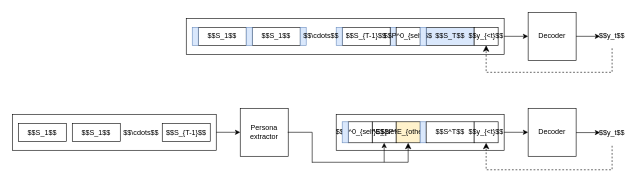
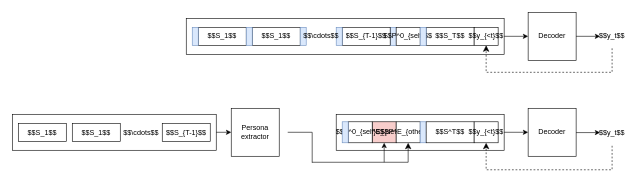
  <mxCell id="0" />
  <mxCell id="1" parent="0" />
  <mxCell id="2" value="Decoder" style="whiteSpace=wrap;html=1;aspect=fixed;" vertex="1" parent="1"><mxGeometry x="880" y="20" width="80" height="80" as="geometry" /></mxCell>
- <mxCell id="3" value="Persona extractor" style="whiteSpace=wrap;html=1;aspect=fixed;" vertex="1" parent="1"><mxGeometry x="400" y="180" width="80" height="80" as="geometry" /></mxCell>
+ <mxCell id="3" value="Persona extractor" style="whiteSpace=wrap;html=1;aspect=fixed;" vertex="1" parent="1"><mxGeometry x="385" y="180" width="80" height="80" as="geometry" /></mxCell>
  <mxCell id="4" value="Decoder" style="whiteSpace=wrap;html=1;aspect=fixed;" vertex="1" parent="1"><mxGeometry x="880" y="180" width="80" height="80" as="geometry" /></mxCell>
  <mxCell id="5" value="$$S_1$$" style="rounded=0;whiteSpace=wrap;html=1;" vertex="1" parent="1"><mxGeometry x="330" y="45" width="80" height="30" as="geometry" /></mxCell>
  <mxCell id="6" value="$$S_1$$" style="rounded=0;whiteSpace=wrap;html=1;" vertex="1" parent="1"><mxGeometry x="420" y="45" width="80" height="30" as="geometry" /></mxCell>
  <mxCell id="7" value="" style="rounded=0;whiteSpace=wrap;html=1;fillColor=#dae8fc;strokeColor=#6c8ebf;" vertex="1" parent="1"><mxGeometry x="410" y="45" width="10" height="30" as="geometry" /></mxCell>
  <mxCell id="8" value="" style="rounded=0;whiteSpace=wrap;html=1;fillColor=#dae8fc;strokeColor=#6c8ebf;" vertex="1" parent="1"><mxGeometry x="320" y="45" width="10" height="30" as="geometry" /></mxCell>
  <mxCell id="9" value="" style="rounded=0;whiteSpace=wrap;html=1;fillColor=#dae8fc;strokeColor=#6c8ebf;" vertex="1" parent="1"><mxGeometry x="500" y="45" width="10" height="30" as="geometry" /></mxCell>
- <mxCell id="10" value="$$S_T$$" style="rounded=0;whiteSpace=wrap;html=1;fillColor=#dae8fc;" vertex="1" parent="1"><mxGeometry x="710" y="45" width="80" height="30" as="geometry" /></mxCell>
+ <mxCell id="10" value="$$S_T$$" style="rounded=0;whiteSpace=wrap;html=1;" vertex="1" parent="1"><mxGeometry x="710" y="45" width="80" height="30" as="geometry" /></mxCell>
  <mxCell id="11" value="" style="rounded=0;whiteSpace=wrap;html=1;fillColor=#dae8fc;strokeColor=#6c8ebf;" vertex="1" parent="1"><mxGeometry x="650" y="45" width="10" height="30" as="geometry" /></mxCell>
  <mxCell id="12" value="$$S_{T-1}$$" style="rounded=0;whiteSpace=wrap;html=1;" vertex="1" parent="1"><mxGeometry x="570" y="45" width="80" height="30" as="geometry" /></mxCell>
  <mxCell id="13" value="" style="rounded=0;whiteSpace=wrap;html=1;fillColor=#dae8fc;strokeColor=#6c8ebf;" vertex="1" parent="1"><mxGeometry x="560" y="45" width="10" height="30" as="geometry" /></mxCell>
  <mxCell id="14" value="$$\cdots$$" style="text;html=1;strokeColor=none;fillColor=none;align=center;verticalAlign=middle;whiteSpace=wrap;rounded=0;" vertex="1" parent="1"><mxGeometry x="510" y="45" width="50" height="30" as="geometry" /></mxCell>
  <mxCell id="15" value="$$P^0_{self}$$" style="rounded=0;whiteSpace=wrap;html=1;" vertex="1" parent="1"><mxGeometry x="660" y="45" width="40" height="30" as="geometry" /></mxCell>
  <mxCell id="16" value="" style="rounded=0;whiteSpace=wrap;html=1;fillColor=#dae8fc;strokeColor=#6c8ebf;" vertex="1" parent="1"><mxGeometry x="700" y="45" width="10" height="30" as="geometry" /></mxCell>
  <mxCell id="17" value="" style="rounded=0;whiteSpace=wrap;html=1;fillColor=none;" vertex="1" parent="1"><mxGeometry x="310" y="30" width="530" height="60" as="geometry" /></mxCell>
  <mxCell id="18" value="" style="endArrow=classic;html=1;rounded=0;entryX=0;entryY=0.5;entryDx=0;entryDy=0;exitX=1;exitY=0.5;exitDx=0;exitDy=0;" edge="1" parent="1" source="17" target="2"><mxGeometry width="50" height="50" relative="1" as="geometry"><mxPoint x="790" y="165" as="sourcePoint" /><mxPoint x="840" y="115" as="targetPoint" /></mxGeometry></mxCell>
  <mxCell id="19" value="" style="rounded=0;whiteSpace=wrap;html=1;fillColor=none;" vertex="1" parent="1"><mxGeometry x="560" y="190" width="280" height="60" as="geometry" /></mxCell>
  <mxCell id="20" value="" style="group" vertex="1" connectable="0" parent="1"><mxGeometry x="570" y="202.5" width="220" height="35" as="geometry" /></mxCell>
- <mxCell id="21" value="$$P^E_{self}$$" style="rounded=0;whiteSpace=wrap;html=1;" vertex="1" parent="20"><mxGeometry x="50" width="40" height="35" as="geometry" /></mxCell>
- <mxCell id="22" value="$$P^E_{other}$$" style="rounded=0;whiteSpace=wrap;html=1;fillColor=#fff2cc;" vertex="1" parent="20"><mxGeometry x="90" width="40" height="35" as="geometry" /></mxCell>
+ <mxCell id="21" value="$$P^E_{self}$$" style="rounded=0;whiteSpace=wrap;html=1;fillColor=#f8cecc;" vertex="1" parent="20"><mxGeometry x="50" width="40" height="35" as="geometry" /></mxCell>
+ <mxCell id="22" value="$$P^E_{other}$$" style="rounded=0;whiteSpace=wrap;html=1;" vertex="1" parent="20"><mxGeometry x="90" width="40" height="35" as="geometry" /></mxCell>
  <mxCell id="23" value="$$P^0_{self}$$" style="rounded=0;whiteSpace=wrap;html=1;" vertex="1" parent="20"><mxGeometry x="10" width="40" height="35" as="geometry" /></mxCell>
  <mxCell id="24" value="" style="rounded=0;whiteSpace=wrap;html=1;fillColor=#dae8fc;strokeColor=#6c8ebf;" vertex="1" parent="20"><mxGeometry width="10" height="35" as="geometry" /></mxCell>
  <mxCell id="25" value="" style="rounded=0;whiteSpace=wrap;html=1;fillColor=#dae8fc;strokeColor=#6c8ebf;" vertex="1" parent="20"><mxGeometry x="130" width="10" height="35" as="geometry" /></mxCell>
  <mxCell id="26" value="$$S^T$$" style="rounded=0;whiteSpace=wrap;html=1;" vertex="1" parent="20"><mxGeometry x="140" width="80" height="35" as="geometry" /></mxCell>
  <mxCell id="27" value="" style="endArrow=classic;html=1;rounded=0;entryX=0;entryY=0.5;entryDx=0;entryDy=0;exitX=1;exitY=0.5;exitDx=0;exitDy=0;" edge="1" parent="1" source="19" target="4"><mxGeometry width="50" height="50" relative="1" as="geometry"><mxPoint x="810" y="70" as="sourcePoint" /><mxPoint x="850" y="70" as="targetPoint" /></mxGeometry></mxCell>
  <mxCell id="28" value="" style="rounded=0;whiteSpace=wrap;html=1;fillColor=none;" vertex="1" parent="1"><mxGeometry x="20" y="190" width="340" height="60" as="geometry" /></mxCell>
  <mxCell id="29" value="" style="group" vertex="1" connectable="0" parent="1"><mxGeometry x="20" y="205.5" width="330" height="30" as="geometry" /></mxCell>
  <mxCell id="30" value="$$S_1$$" style="rounded=0;whiteSpace=wrap;html=1;" vertex="1" parent="29"><mxGeometry x="10" width="80" height="30" as="geometry" /></mxCell>
  <mxCell id="31" value="$$S_1$$" style="rounded=0;whiteSpace=wrap;html=1;" vertex="1" parent="29"><mxGeometry x="100" width="80" height="30" as="geometry" /></mxCell>
  <mxCell id="32" value="$$S_{T-1}$$" style="rounded=0;whiteSpace=wrap;html=1;" vertex="1" parent="29"><mxGeometry x="250" width="80" height="30" as="geometry" /></mxCell>
  <mxCell id="33" value="$$\cdots$$" style="text;html=1;strokeColor=none;fillColor=none;align=center;verticalAlign=middle;whiteSpace=wrap;rounded=0;" vertex="1" parent="29"><mxGeometry x="190" width="50" height="30" as="geometry" /></mxCell>
  <mxCell id="34" value="" style="endArrow=classic;html=1;rounded=0;entryX=0;entryY=0.5;entryDx=0;entryDy=0;exitX=1;exitY=0.5;exitDx=0;exitDy=0;" edge="1" parent="1" source="28" target="3"><mxGeometry width="50" height="50" relative="1" as="geometry"><mxPoint x="370" y="280" as="sourcePoint" /><mxPoint x="410" y="280" as="targetPoint" /></mxGeometry></mxCell>
  <mxCell id="35" value="" style="edgeStyle=segmentEdgeStyle;endArrow=classic;html=1;curved=0;rounded=0;endSize=8;startSize=8;" edge="1" parent="1"><mxGeometry width="50" height="50" relative="1" as="geometry"><mxPoint x="520" y="270" as="sourcePoint" /><mxPoint x="680" y="237.5" as="targetPoint" /></mxGeometry></mxCell>
  <mxCell id="36" value="" style="endArrow=classic;html=1;rounded=0;entryX=0.5;entryY=1;entryDx=0;entryDy=0;" edge="1" parent="1" target="21"><mxGeometry width="50" height="50" relative="1" as="geometry"><mxPoint x="640" y="270" as="sourcePoint" /><mxPoint x="640" y="310" as="targetPoint" /></mxGeometry></mxCell>
  <mxCell id="37" value="" style="shape=partialRectangle;whiteSpace=wrap;html=1;top=0;left=0;fillColor=none;flipV=1;" vertex="1" parent="1"><mxGeometry x="480" y="220" width="40" height="50" as="geometry" /></mxCell>
  <mxCell id="38" value="$$y_{&amp;lt;t}$$" style="rounded=0;whiteSpace=wrap;html=1;" vertex="1" parent="1"><mxGeometry x="790" y="45" width="40" height="30" as="geometry" /></mxCell>
  <mxCell id="39" value="$$y_t$$" style="text;html=1;strokeColor=none;fillColor=none;align=center;verticalAlign=middle;whiteSpace=wrap;rounded=0;" vertex="1" parent="1"><mxGeometry x="1000" y="45" width="40" height="30" as="geometry" /></mxCell>
  <mxCell id="40" value="" style="endArrow=classic;html=1;rounded=0;exitX=1;exitY=0.5;exitDx=0;exitDy=0;entryX=0;entryY=0.5;entryDx=0;entryDy=0;" edge="1" parent="1" source="2" target="39"><mxGeometry width="50" height="50" relative="1" as="geometry"><mxPoint x="970" y="59.5" as="sourcePoint" /><mxPoint x="990" y="70" as="targetPoint" /></mxGeometry></mxCell>
  <mxCell id="41" value="" style="edgeStyle=elbowEdgeStyle;elbow=vertical;endArrow=classic;html=1;curved=0;rounded=0;endSize=8;startSize=8;dashed=1;" edge="1" parent="1"><mxGeometry width="50" height="50" relative="1" as="geometry"><mxPoint x="1020" y="80" as="sourcePoint" /><mxPoint x="810" y="75" as="targetPoint" /><Array as="points"><mxPoint x="910" y="120" /></Array></mxGeometry></mxCell>
  <mxCell id="42" value="$$y_{&amp;lt;t}$$" style="rounded=0;whiteSpace=wrap;html=1;" vertex="1" parent="1"><mxGeometry x="790" y="202.5" width="40" height="35" as="geometry" /></mxCell>
  <mxCell id="43" value="$$y_t$$" style="text;html=1;strokeColor=none;fillColor=none;align=center;verticalAlign=middle;whiteSpace=wrap;rounded=0;" vertex="1" parent="1"><mxGeometry x="1000" y="205.5" width="40" height="30" as="geometry" /></mxCell>
  <mxCell id="44" value="" style="endArrow=classic;html=1;rounded=0;exitX=1;exitY=0.5;exitDx=0;exitDy=0;entryX=0;entryY=0.5;entryDx=0;entryDy=0;" edge="1" parent="1"><mxGeometry width="50" height="50" relative="1" as="geometry"><mxPoint x="960" y="220.5" as="sourcePoint" /><mxPoint x="1000" y="220.5" as="targetPoint" /></mxGeometry></mxCell>
  <mxCell id="45" value="" style="edgeStyle=elbowEdgeStyle;elbow=vertical;endArrow=classic;html=1;curved=0;rounded=0;endSize=8;startSize=8;dashed=1;" edge="1" parent="1"><mxGeometry width="50" height="50" relative="1" as="geometry"><mxPoint x="1020" y="242.5" as="sourcePoint" /><mxPoint x="810" y="237.5" as="targetPoint" /><Array as="points"><mxPoint x="910" y="282.5" /></Array></mxGeometry></mxCell>
